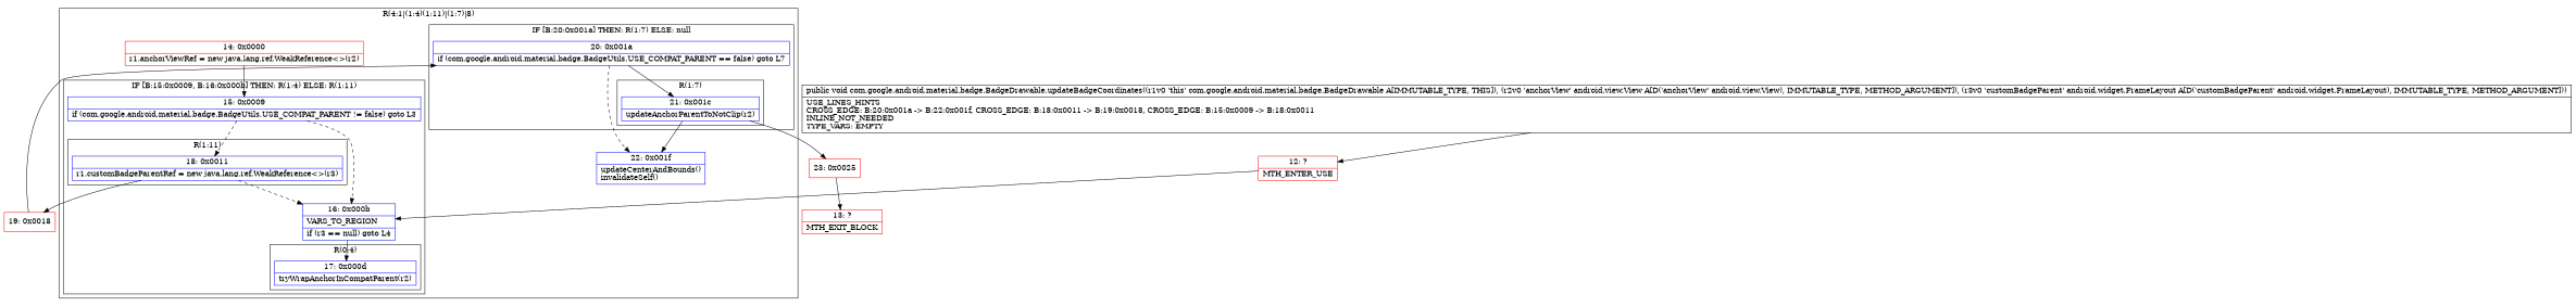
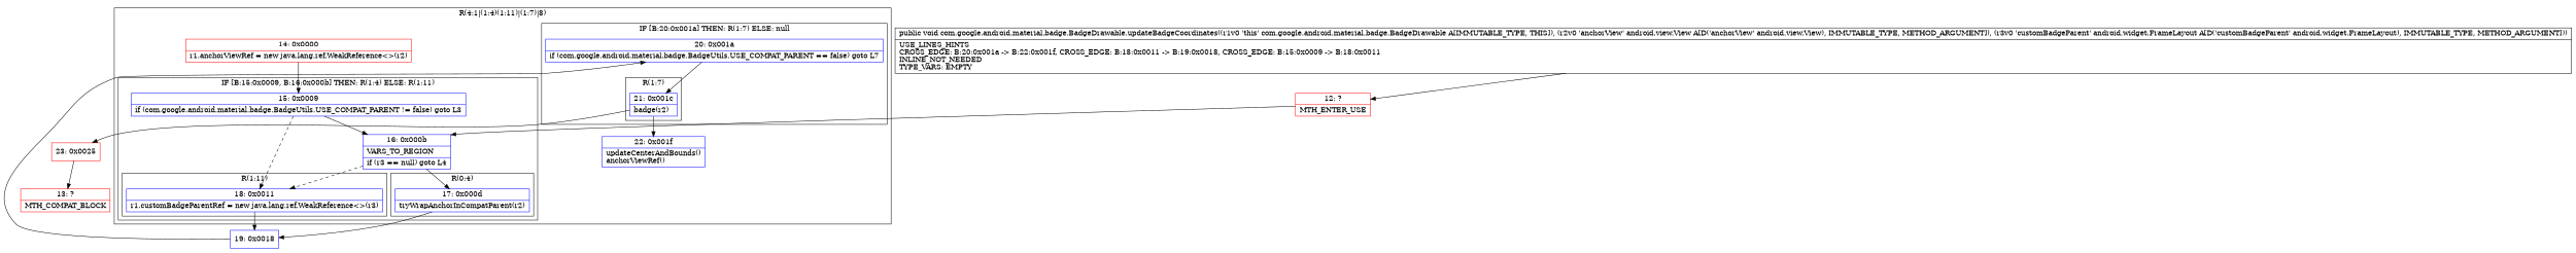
  digraph {
    node [color=blue shape=record]
    n1 [label="{17\:\ 0x000d|tryWrapAnchorInCompatParent(r2)\l}"]
    n2 [label="{18\:\ 0x0011|r1.customBadgeParentRef = new java.lang.ref.WeakReference\<\>(r3)\l}"]
    n3 [label="{15\:\ 0x0009|if (com.google.android.material.badge.BadgeUtils.USE_COMPAT_PARENT != false) goto L3\l}"]
    n4 [label="{16\:\ 0x000b|VARS_TO_REGION\l|if (r3 == null) goto L4\l}"]
-   n5 [label="{21\:\ 0x001c|updateAnchorParentToNotClip(r2)\l}"]
+   n5 [label="{21\:\ 0x001c|badge(r2)\l}"]
    n6 [label="{20\:\ 0x001a|if (com.google.android.material.badge.BadgeUtils.USE_COMPAT_PARENT == false) goto L7\l}"]
    n7 [color=red label="{14\:\ 0x0000|r1.anchorViewRef = new java.lang.ref.WeakReference\<\>(r2)\l}"]
-   n8 [label="{22\:\ 0x001f|updateCenterAndBounds()\linvalidateSelf()\l}"]
-   n9 [color=red label="{19\:\ 0x0018}"]
+   n8 [label="{22\:\ 0x001f|updateCenterAndBounds()\lanchorViewRef()\l}"]
+   n9 [label="{19\:\ 0x0018}"]
    n10 [color=red label="{23\:\ 0x0025}"]
-   n11 [color=red label="{13\:\ ?|MTH_EXIT_BLOCK\l}"]
+   n11 [color=red label="{13\:\ ?|MTH_COMPAT_BLOCK\l}"]
    n12 [color=red label="{12\:\ ?|MTH_ENTER_USE\l}"]
    n13 [label="{public void com.google.android.material.badge.BadgeDrawable.updateBadgeCoordinates((r1v0 'this' com.google.android.material.badge.BadgeDrawable A[IMMUTABLE_TYPE, THIS]), (r2v0 'anchorView' android.view.View A[D('anchorView' android.view.View), IMMUTABLE_TYPE, METHOD_ARGUMENT]), (r3v0 'customBadgeParent' android.widget.FrameLayout A[D('customBadgeParent' android.widget.FrameLayout), IMMUTABLE_TYPE, METHOD_ARGUMENT]))  | USE_LINES_HINTS\lCROSS_EDGE: B:20:0x001a \-\> B:22:0x001f, CROSS_EDGE: B:18:0x0011 \-\> B:19:0x0018, CROSS_EDGE: B:15:0x0009 \-\> B:18:0x0011\lINLINE_NOT_NEEDED\lTYPE_VARS: EMPTY\l}" color=""]
    subgraph cluster_1 {
      label="R(4:1|(1:4)(1:11)|(1:7)|8)"
      n7
      n8
      subgraph cluster_2 {
        label="IF [B:15:0x0009, B:16:0x000b] THEN: R(1:4) ELSE: R(1:11)"
        n3
        n4
        subgraph cluster_3 {
          label="R(0:4)"
          n1
        }
        subgraph cluster_4 {
          label="R(1:11)"
          n2
        }
      }
      subgraph cluster_5 {
        label="IF [B:20:0x001a] THEN: R(1:7) ELSE: null"
        n6
        subgraph cluster_6 {
          label="R(1:7)"
          n5
        }
      }
    }
+   n1 -> n9
    n2 -> n9
    n3 -> n2 [style=dashed]
-   n3 -> n4 [style=dashed]
+   n3 -> n4
    n4 -> n1
-   n2 -> n4 [style=dashed]
+   n4 -> n2 [style=dashed]
    n5 -> n8
    n5 -> n10
    n6 -> n5
-   n6 -> n8 [style=dashed]
    n7 -> n3
    n9 -> n6
    n10 -> n11
    n12 -> n4
    n13 -> n12
  }
